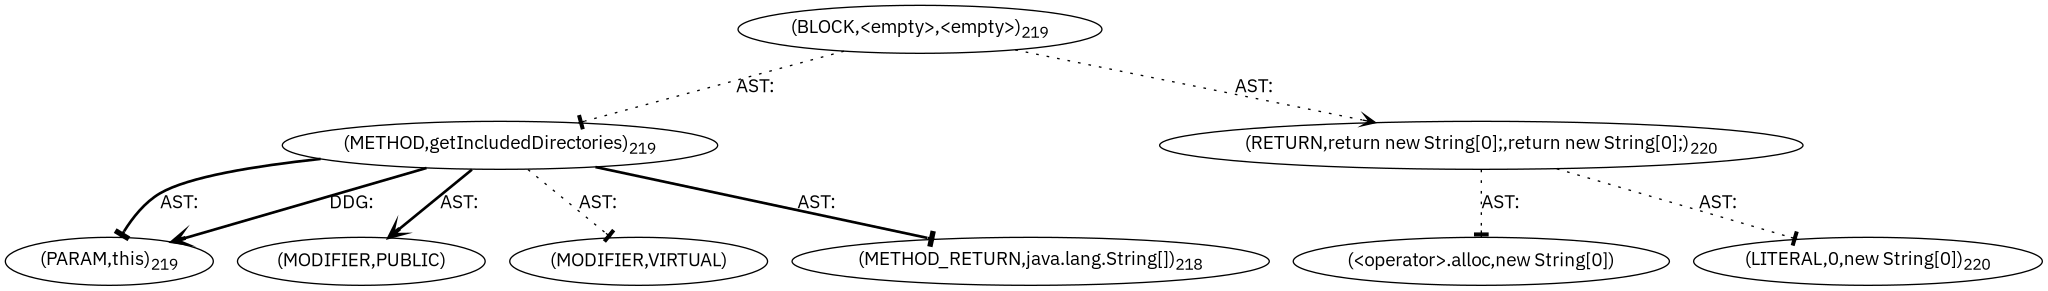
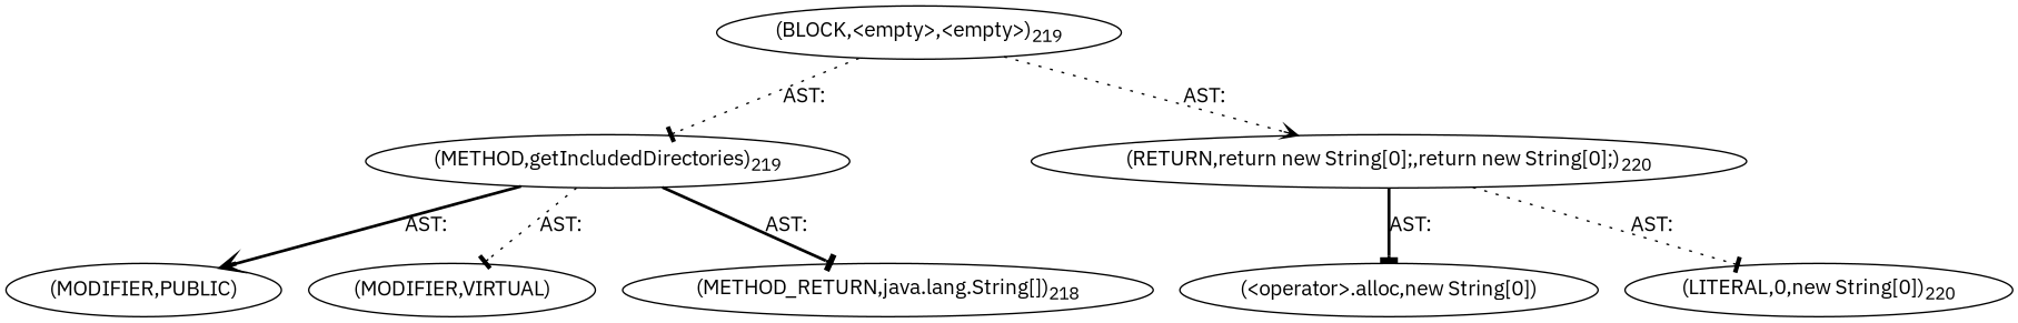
  digraph {
    fontname="IBM Plex Sans"
    node [fontname="IBM Plex Sans"]
    edge [arrowhead=tee fontname="IBM Plex Sans" style=bold]
    n1 [label=<(METHOD,getIncludedDirectories)<SUB>219</SUB>>]
-   n2 [label=<(PARAM,this)<SUB>219</SUB>>]
    n3 [label=<(MODIFIER,PUBLIC)>]
    n4 [label=<(MODIFIER,VIRTUAL)>]
    n5 [label=<(METHOD_RETURN,java.lang.String[])<SUB>218</SUB>>]
    n6 [label=<(BLOCK,&lt;empty&gt;,&lt;empty&gt;)<SUB>219</SUB>>]
    n7 [label=<(RETURN,return new String[0];,return new String[0];)<SUB>220</SUB>>]
    n8 [label=<(&lt;operator&gt;.alloc,new String[0])>]
    n9 [label=<(LITERAL,0,new String[0])<SUB>220</SUB>>]
-   n1 -> n2 [label="AST: "]
-   n1 -> n2 [arrowhead=vee label="DDG: "]
    n1 -> n3 [arrowhead=vee label="AST: "]
    n1 -> n4 [label="AST: " style=dotted]
    n1 -> n5 [label="AST: "]
    n6 -> n1 [label="AST: " style=dotted]
    n6 -> n7 [arrowhead=vee label="AST: " style=dotted]
-   n7 -> n8 [label="AST: " style=dotted]
+   n7 -> n8 [label="AST: "]
    n7 -> n9 [label="AST: " style=dotted]
  }
